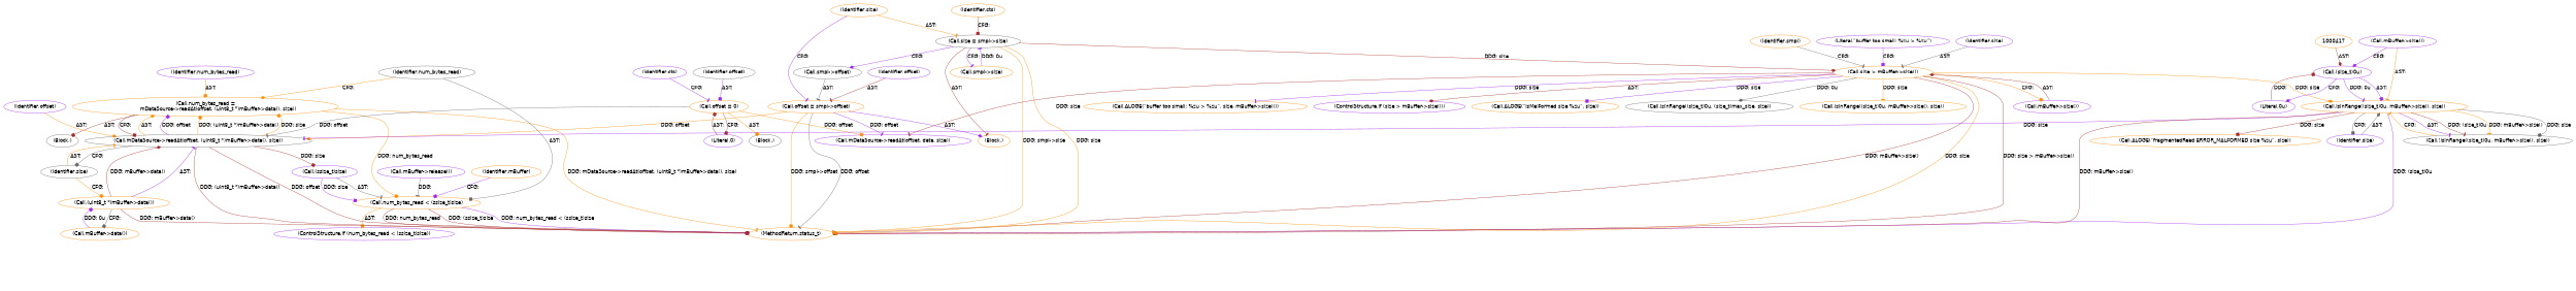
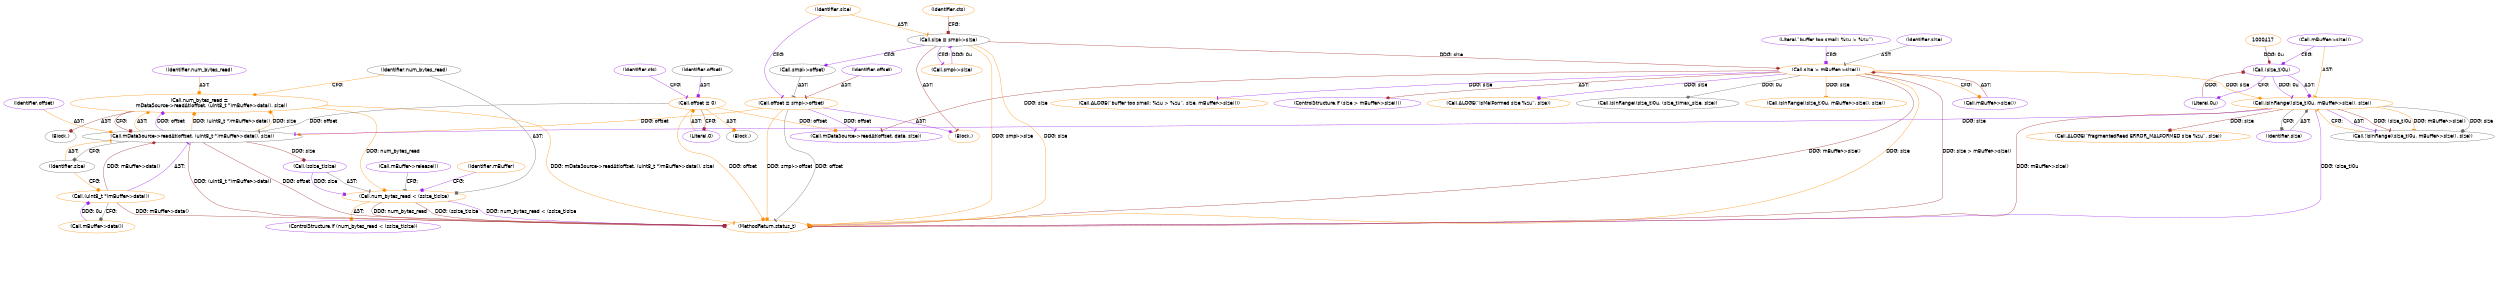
  digraph {
    fontname="DejaVu Sans"
    node [color=darkorange fontname="DejaVu Sans"]
    edge [arrowhead=box color=darkorange fontname="DejaVu Sans"]
    n1 [label="(Call,num_bytes_read =\n                mDataSource->readAt(offset, (uint8_t *)mBuffer->data(), size))"]
    n2 [color=gray40 label="(Call,mDataSource->readAt(offset, (uint8_t *)mBuffer->data(), size))"]
    n3 [label="(Call,num_bytes_read < (ssize_t)size)"]
    n4 [label="(MethodReturn,status_t)"]
    n5 [color=gray40 label="(Block,)"]
    n6 [color=gray40 label="(Identifier,size)"]
    n7 [color=purple label="(Call,(ssize_t)size)"]
    n8 [color=purple label="(ControlStructure,if (num_bytes_read < (ssize_t)size))"]
    n9 [label="(Call,(uint8_t *)mBuffer->data())"]
    n10 [label="(Call,offset = 0)"]
    n11 [color=purple label="(Call,mDataSource->readAt(offset, data, size))"]
    n12 [color=purple label="(Literal,0)"]
    n13 [color=gray40 label="(Block,)"]
    n14 [label="(Call,offset = smpl->offset)"]
    n15 [label="(Block,)"]
    n16 [color=gray40 label="(Call,smpl->offset)"]
    n17 [label="(Call,mBuffer->data())"]
    n18 [label="(Call,isInRange((size_t)0u, mBuffer->size(), size))"]
    n19 [color=gray40 label="(Call,!isInRange((size_t)0u, mBuffer->size(), size))"]
    n20 [label="(Call,ALOGE(\"fragmentedRead ERROR_MALFORMED size %zu\", size))"]
    n21 [color=purple label="(Identifier,size)"]
    n22 [color=purple label="(Call,(size_t)0u)"]
    n23 [color=purple label="(Literal,0u)"]
    n24 [label="(Call,size > mBuffer->size())"]
    n25 [color=purple label="(Call,mBuffer->size())"]
    n26 [label="(Call,ALOGE(\"buffer too small: %zu > %zu\", size, mBuffer->size()))"]
    n27 [color=purple label="(ControlStructure,if (size > mBuffer->size()))"]
    n28 [label="(Call,ALOGE(\"isMalFormed size %zu\", size))"]
    n29 [color=gray40 label="(Call,isInRange((size_t)0u, (size_t)max_size, size))"]
    n30 [label="(Call,isInRange((size_t)0u, mBuffer->size(), size))"]
    n31 [color=gray40 label="(Call,size = smpl->size)"]
    n32 [label="(Call,smpl->size)"]
    n33 [color=purple label="(Identifier,size)"]
    n34 [label="(Identifier,cts)"]
-   n35 [label="(Identifier,smpl)"]
    n36 [label="(Identifier,mBuffer)"]
    n37 [label="(Identifier,size)"]
    n38 [color=purple label="(Call,mBuffer->size())"]
    n39 [color=purple label="(Identifier,num_bytes_read)"]
    n40 [color=purple label="(Identifier,offset)"]
    n41 [color=purple label="(Identifier,cts)"]
    n42 [color=purple label="(Call,mBuffer->release())"]
    n43 [color=gray40 label="(Identifier,num_bytes_read)"]
    n44 [color=purple label="(Literal,\"buffer too small: %zu > %zu\")"]
    n45 [color=purple label="(Identifier,offset)"]
    n46 [color=gray40 label="(Identifier,offset)"]
    1000417
    n1 -> n2 [color=brown label="CFG: "]
    n1 -> n3 [label="DDG: num_bytes_read"]
    n1 -> n4 [arrowhead=tee label="DDG: mDataSource->readAt(offset, (uint8_t *)mBuffer->data(), size)"]
    n1 -> n5 [color=brown label="AST: "]
    n2 -> n1 [arrowhead=diamond label="AST: "]
    n2 -> n1 [color=purple label="DDG: offset"]
    n2 -> n1 [label="DDG: (uint8_t *)mBuffer->data()"]
    n2 -> n1 [label="DDG: size"]
    n2 -> n4 [arrowhead=tee color=brown label="DDG: (uint8_t *)mBuffer->data()"]
    n2 -> n4 [color=brown label="DDG: offset"]
    n2 -> n6 [color=gray40 label="CFG: "]
    n2 -> n7 [color=brown label="DDG: size"]
    n3 -> n4 [arrowhead=diamond color=brown label="DDG: num_bytes_read"]
    n3 -> n4 [color=brown label="DDG: (ssize_t)size"]
    n3 -> n4 [arrowhead=diamond color=purple label="DDG: num_bytes_read < (ssize_t)size"]
    n3 -> n8 [label="AST: "]
    n6 -> n2 [arrowhead=tee label="AST: "]
    n6 -> n9 [label="CFG: "]
    n7 -> n3 [arrowhead=tee color=gray40 label="AST: "]
    n7 -> n3 [color=purple label="DDG: size"]
    n9 -> n2 [arrowhead=tee color=purple label="AST: "]
    n9 -> n2 [arrowhead=diamond color=brown label="DDG: mBuffer->data()"]
    n9 -> n4 [arrowhead=diamond color=brown label="DDG: mBuffer->data()"]
    n9 -> n17 [color=gray40 label="CFG: "]
    n10 -> n2 [arrowhead=tee color=gray40 label="DDG: offset"]
+   n10 -> n4 [label="DDG: offset"]
    n10 -> n11 [label="DDG: offset"]
    n10 -> n12 [color=brown label="CFG: "]
    n10 -> n13 [label="AST: "]
-   n12 -> n10 [color=brown label="AST: "]
+   n12 -> n10 [label="AST: "]
    n14 -> n2 [arrowhead=diamond label="DDG: offset"]
    n14 -> n4 [arrowhead=tee color=gray40 label="DDG: offset"]
    n14 -> n4 [label="DDG: smpl->offset"]
    n14 -> n11 [arrowhead=tee color=purple label="DDG: offset"]
    n14 -> n15 [arrowhead=diamond color=purple label="AST: "]
    n16 -> n14 [arrowhead=tee color=gray40 label="AST: "]
    n17 -> n9 [color=purple label="DDG: 0u"]
    n18 -> n2 [arrowhead=tee color=purple label="DDG: size"]
    n18 -> n4 [arrowhead=diamond color=purple label="DDG: (size_t)0u"]
    n18 -> n4 [color=brown label="DDG: mBuffer->size()"]
    n18 -> n19 [arrowhead=tee color=purple label="AST: "]
    n18 -> n19 [arrowhead=tee color=brown label="DDG: (size_t)0u"]
    n18 -> n19 [arrowhead=tee label="DDG: mBuffer->size()"]
    n18 -> n19 [color=gray40 label="DDG: size"]
    n18 -> n20 [color=brown label="DDG: size"]
    n18 -> n21 [color=gray40 label="CFG: "]
    n19 -> n18 [arrowhead=tee label="CFG: "]
    n21 -> n18 [arrowhead=diamond color=gray40 label="AST: "]
    n22 -> n18 [color=purple label="AST: "]
    n22 -> n18 [arrowhead=tee color=purple label="DDG: 0u"]
    n22 -> n23 [arrowhead=diamond color=purple label="CFG: "]
    n23 -> n22 [color=brown label="DDG: "]
    n24 -> n4 [arrowhead=tee color=brown label="DDG: mBuffer->size()"]
    n24 -> n4 [arrowhead=tee label="DDG: size"]
    n24 -> n4 [arrowhead=diamond color=brown label="DDG: size > mBuffer->size()"]
    n24 -> n11 [arrowhead=tee color=brown label="DDG: size"]
    n24 -> n18 [arrowhead=diamond label="DDG: size"]
    n24 -> n25 [label="CFG: "]
    n24 -> n26 [arrowhead=tee color=purple label="DDG: size"]
    n24 -> n27 [arrowhead=diamond color=brown label="AST: "]
    n24 -> n28 [color=purple label="DDG: size"]
    n24 -> n29 [arrowhead=diamond color=gray40 label="DDG: 0u"]
    n24 -> n30 [arrowhead=tee label="DDG: size"]
    n25 -> n24 [arrowhead=diamond color=brown label="AST: "]
    n31 -> n4 [arrowhead=diamond label="DDG: smpl->size"]
    n31 -> n4 [arrowhead=diamond label="DDG: size"]
    n31 -> n15 [arrowhead=tee color=brown label="AST: "]
    n31 -> n16 [arrowhead=diamond color=purple label="CFG: "]
    n31 -> n24 [arrowhead=diamond color=brown label="DDG: size"]
    n31 -> n32 [arrowhead=tee color=purple label="CFG: "]
    n32 -> n31 [arrowhead=tee color=purple label="DDG: 0u"]
    n33 -> n24 [arrowhead=tee color=gray40 label="AST: "]
    n34 -> n31 [color=brown label="CFG: "]
-   n35 -> n24 [arrowhead=tee color=gray40 label="CFG: "]
    n36 -> n3 [color=purple label="CFG: "]
    n37 -> n14 [arrowhead=tee color=purple label="CFG: "]
    n37 -> n31 [arrowhead=tee label="AST: "]
    n38 -> n18 [arrowhead=tee label="AST: "]
    n38 -> n22 [arrowhead=diamond color=purple label="CFG: "]
    n39 -> n1 [label="AST: "]
    n40 -> n14 [arrowhead=tee color=brown label="AST: "]
    n41 -> n10 [arrowhead=tee color=purple label="CFG: "]
-   n42 -> n3 [arrowhead=tee color=gray40 label="DDG: "]
+   n42 -> n3 [arrowhead=tee color=gray40 label="CFG: "]
    n43 -> n1 [arrowhead=diamond label="CFG: "]
    n43 -> n3 [color=gray40 label="AST: "]
    n44 -> n24 [color=purple label="CFG: "]
    n45 -> n2 [arrowhead=diamond label="AST: "]
    n46 -> n10 [color=purple label="AST: "]
-   1000417 -> n22 [arrowhead=diamond color=brown label="AST: "]
+   1000417 -> n22 [arrowhead=diamond color=brown label="DDG: 0u"]
  }
